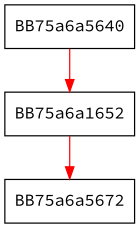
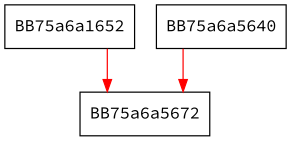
  digraph {
    fontname="Source Code Pro"
    splines=ortho
    node [fontname="Source Code Pro" shape=box]
    edge [color=red fontname="Source Code Pro"]
    n1 [label=BB75a6a1652]
    BB75a6a5640
    BB75a6a5672
    n1 -> BB75a6a5672
-   BB75a6a5640 -> n1
+   BB75a6a5640 -> BB75a6a5672
  }
